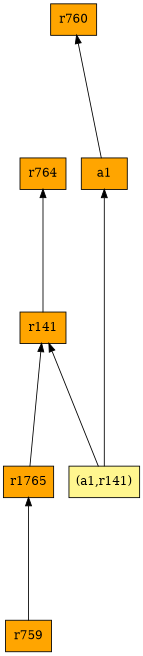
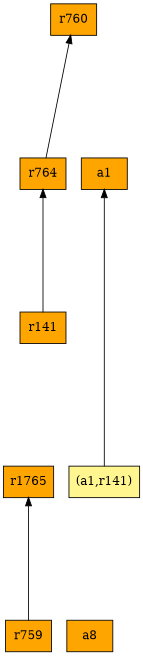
  digraph {
    rankdir=BT
    ranksep=2.0
    node [fillcolor=orange shape=record style=filled]
    n1 [label="{a1}"]
    n2 [label="{r141}"]
    n3 [label="{r764}"]
    n4 [label="{r1765}"]
    n5 [label="{r759}"]
    n6 [label="{r760}"]
+   n7 [label="{a8}"]
    n8 [fillcolor=khaki1 label="{(a1,r141)}"]
    n2 -> n3
-   n1 -> n6
-   n4 -> n2
+   n3 -> n6
    n5 -> n4
    n8 -> n1
-   n8 -> n2
  }
